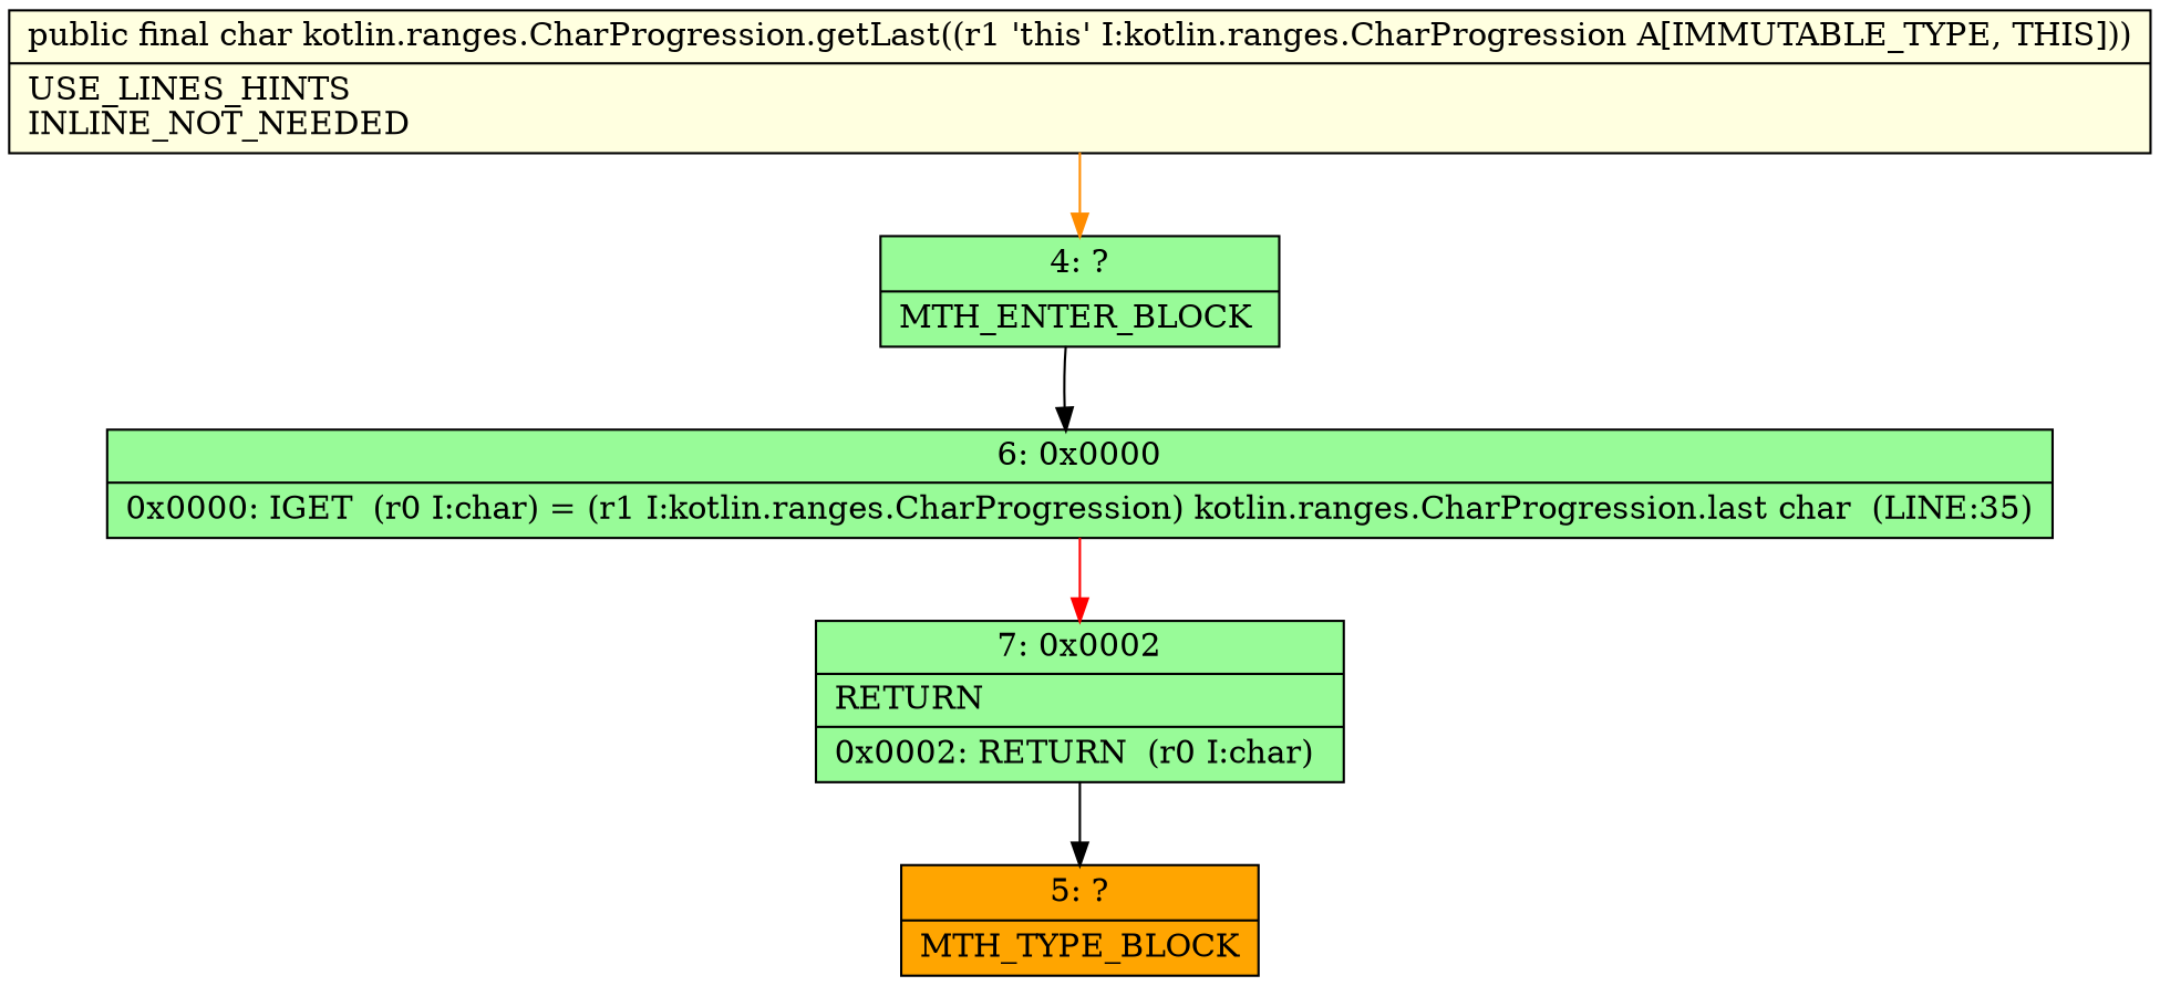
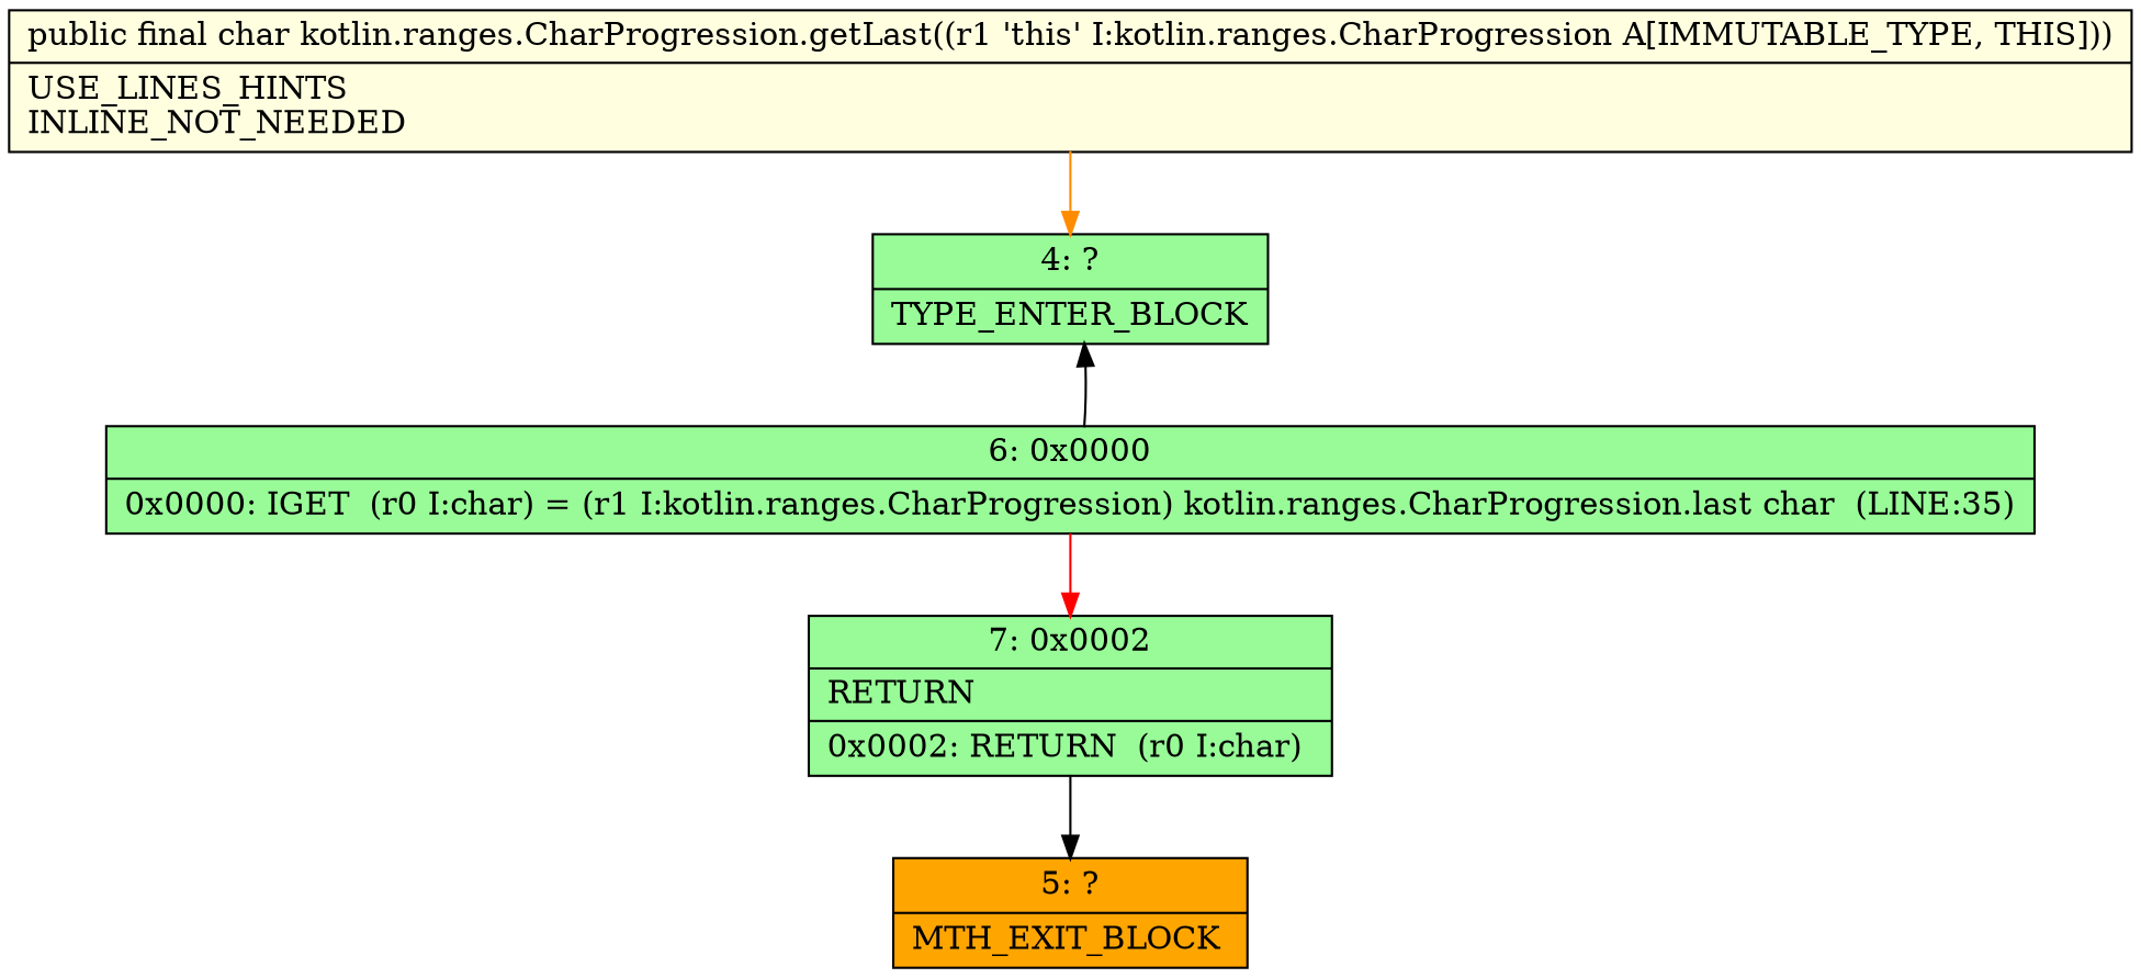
  digraph {
    node [fillcolor=palegreen shape=record style=filled]
    edge [color=black]
-   n1 [label="{4\:\ ?|MTH_ENTER_BLOCK\l}"]
+   n1 [label="{4\:\ ?|TYPE_ENTER_BLOCK\l}"]
    n2 [label="{6\:\ 0x0000|0x0000: IGET  (r0 I:char) = (r1 I:kotlin.ranges.CharProgression) kotlin.ranges.CharProgression.last char  (LINE:35)\l}"]
    n3 [label="{7\:\ 0x0002|RETURN\l|0x0002: RETURN  (r0 I:char) \l}"]
-   n4 [fillcolor=orange label="{5\:\ ?|MTH_TYPE_BLOCK\l}"]
+   n4 [fillcolor=orange label="{5\:\ ?|MTH_EXIT_BLOCK\l}"]
    n5 [fillcolor=lightyellow label="{public final char kotlin.ranges.CharProgression.getLast((r1 'this' I:kotlin.ranges.CharProgression A[IMMUTABLE_TYPE, THIS]))  | USE_LINES_HINTS\lINLINE_NOT_NEEDED\l}"]
-   n1 -> n2
+   n2 -> n1
    n2 -> n3 [color=red]
    n3 -> n4
    n5 -> n1 [color=darkorange]
  }
